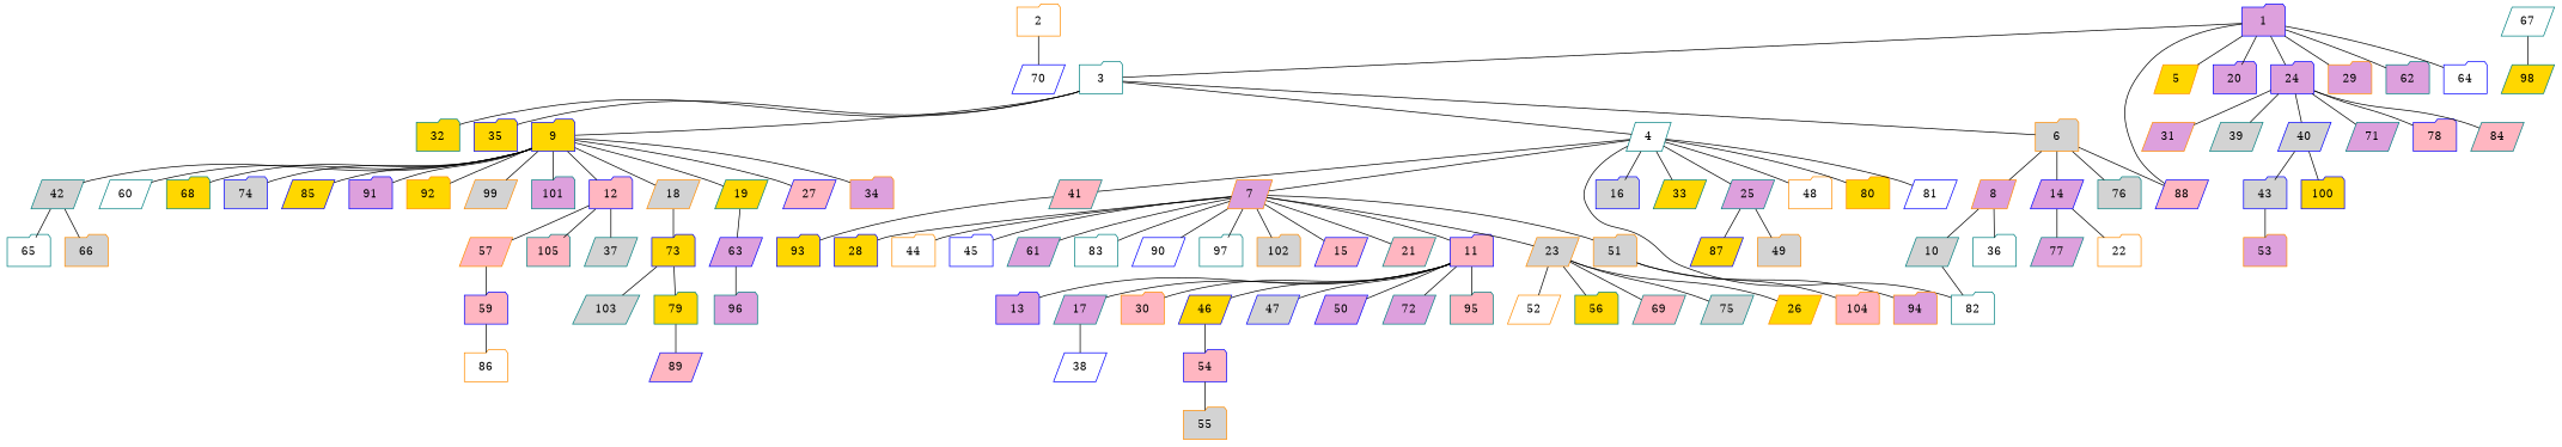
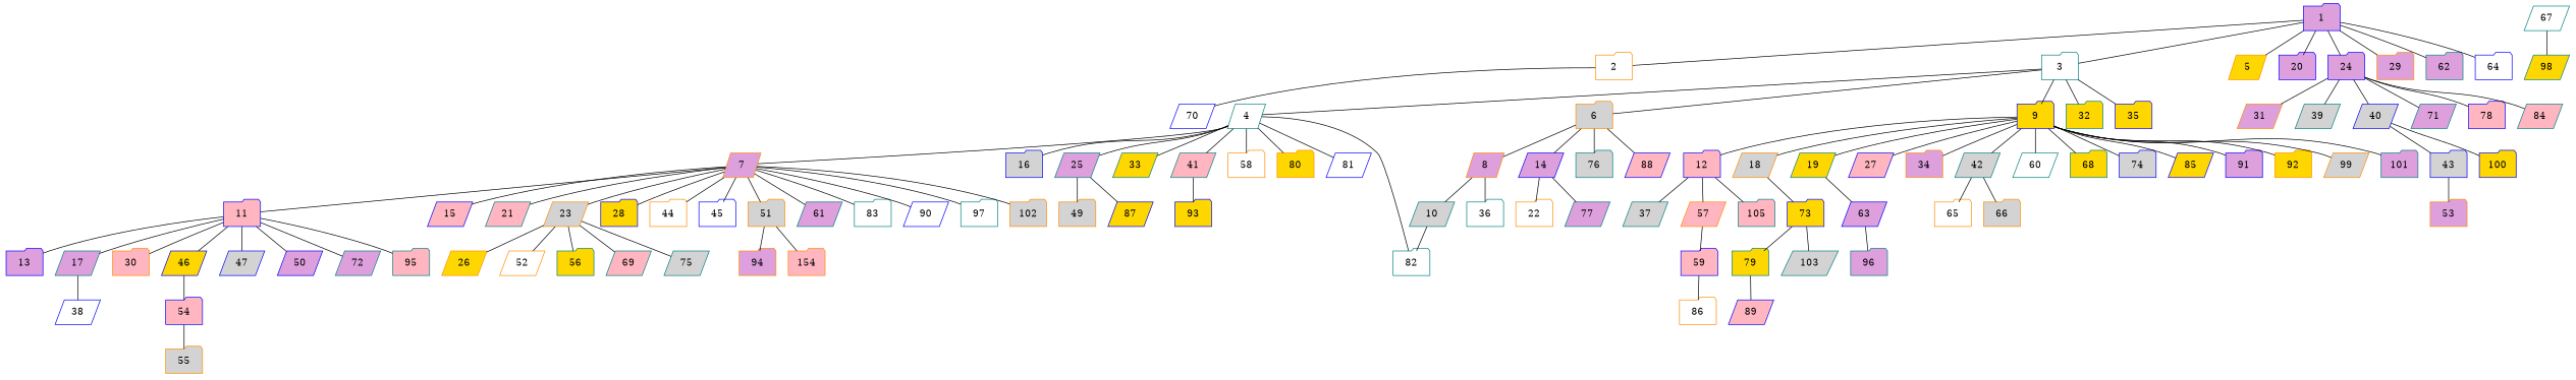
  graph {
    node [color=teal fillcolor=plum shape=folder style=filled]
    2 [color=darkorange fillcolor=white]
    1 [color=blue]
    3 [fillcolor=white]
    5 [color=darkorange fillcolor=gold shape=parallelogram]
    20 [color=blue]
    24 [color=blue]
    29 [color=darkorange]
    62
    64 [color=blue fillcolor=white]
    70 [color=blue fillcolor=white shape=parallelogram]
    4 [fillcolor=white shape=parallelogram]
    6 [color=darkorange fillcolor=lightgrey]
    9 [color=blue fillcolor=gold]
    32 [fillcolor=gold]
    35 [color=blue fillcolor=gold]
    31 [color=darkorange shape=parallelogram]
    39 [fillcolor=lightgrey shape=parallelogram]
    40 [color=blue fillcolor=lightgrey shape=parallelogram]
    71 [shape=parallelogram]
    78 [color=blue fillcolor=lightpink]
    84 [fillcolor=lightpink shape=parallelogram]
    7 [color=darkorange shape=parallelogram]
    16 [color=blue fillcolor=lightgrey]
    25 [shape=parallelogram]
    33 [fillcolor=gold shape=parallelogram]
    41 [fillcolor=lightpink shape=parallelogram]
-   48 [color=darkorange fillcolor=white]
+   48 [color=darkorange fillcolor=white label=58]
    80 [color=darkorange fillcolor=gold]
    81 [color=blue fillcolor=white shape=parallelogram]
    82 [fillcolor=white]
    8 [color=darkorange shape=parallelogram]
    14 [color=blue shape=parallelogram]
    76 [fillcolor=lightgrey]
    88 [color=blue fillcolor=lightpink shape=parallelogram]
    12 [color=blue fillcolor=lightpink]
    18 [color=darkorange fillcolor=lightgrey shape=parallelogram]
    19 [fillcolor=gold shape=parallelogram]
    27 [color=blue fillcolor=lightpink shape=parallelogram]
    34 [color=darkorange]
    42 [fillcolor=lightgrey shape=parallelogram]
    60 [fillcolor=white shape=parallelogram]
    68 [fillcolor=gold]
    74 [color=blue fillcolor=lightgrey]
    85 [color=blue fillcolor=gold shape=parallelogram]
    91 [color=blue]
    92 [color=darkorange fillcolor=gold]
    99 [color=darkorange fillcolor=lightgrey shape=parallelogram]
    101
    11 [color=blue fillcolor=lightpink]
    15 [color=blue fillcolor=lightpink shape=parallelogram]
    21 [fillcolor=lightpink shape=parallelogram]
    23 [color=darkorange fillcolor=lightgrey shape=parallelogram]
    28 [color=blue fillcolor=gold]
    44 [color=darkorange fillcolor=white]
    45 [color=blue fillcolor=white]
    51 [color=darkorange fillcolor=lightgrey]
    61 [shape=parallelogram]
    83 [fillcolor=white]
    90 [color=blue fillcolor=white shape=parallelogram]
    97 [fillcolor=white]
    102 [color=darkorange fillcolor=lightgrey]
    49 [color=darkorange fillcolor=lightgrey]
    87 [color=blue fillcolor=gold shape=parallelogram]
    93 [color=blue fillcolor=gold]
    10 [fillcolor=lightgrey shape=parallelogram]
    36 [fillcolor=white]
    22 [color=darkorange fillcolor=white]
    77 [shape=parallelogram]
    13 [color=blue]
    17 [shape=parallelogram]
    30 [color=darkorange fillcolor=lightpink]
    46 [color=blue fillcolor=gold shape=parallelogram]
    47 [color=blue fillcolor=lightgrey shape=parallelogram]
    50 [color=blue shape=parallelogram]
    72 [shape=parallelogram]
    95 [fillcolor=lightpink]
    26 [color=darkorange fillcolor=gold shape=parallelogram]
    52 [color=darkorange fillcolor=white shape=parallelogram]
    56 [fillcolor=gold]
    69 [fillcolor=lightpink shape=parallelogram]
    75 [fillcolor=lightgrey shape=parallelogram]
    94 [color=darkorange]
-   104 [color=darkorange fillcolor=lightpink]
+   104 [color=darkorange fillcolor=lightpink label=154]
    37 [fillcolor=lightgrey shape=parallelogram]
    57 [color=darkorange fillcolor=lightpink shape=parallelogram]
    105 [fillcolor=lightpink]
    73 [color=blue fillcolor=gold]
    63 [color=blue shape=parallelogram]
-   65 [fillcolor=white]
+   65 [color=darkorange fillcolor=white]
    66 [color=darkorange fillcolor=lightgrey]
    67 [fillcolor=white shape=parallelogram]
    98 [fillcolor=gold shape=parallelogram]
    38 [color=blue fillcolor=white shape=parallelogram]
    54 [color=blue fillcolor=lightpink]
    59 [color=blue fillcolor=lightpink]
    79 [fillcolor=gold]
    103 [fillcolor=lightgrey shape=parallelogram]
    96
    43 [color=blue fillcolor=lightgrey]
    100 [color=blue fillcolor=gold]
    53 [color=darkorange]
    55 [color=darkorange fillcolor=lightgrey]
    86 [color=darkorange fillcolor=white]
    89 [color=blue fillcolor=lightpink shape=parallelogram]
    2 -- 70
-   1 -- 88
+   1 -- 2
    1 -- 3
    1 -- 5
    1 -- 20
    1 -- 24
    1 -- 29
    1 -- 62
    1 -- 64
    3 -- 4
    3 -- 6
    3 -- 9
    3 -- 32
    3 -- 35
    24 -- 31
    24 -- 39
    24 -- 40
    24 -- 71
    24 -- 78
    24 -- 84
    4 -- 7
    4 -- 16
    4 -- 25
    4 -- 33
    4 -- 41
    4 -- 48
    4 -- 80
    4 -- 81
    4 -- 82
    6 -- 8
    6 -- 14
    6 -- 76
    6 -- 88
    9 -- 12
    9 -- 18
    9 -- 19
    9 -- 27
    9 -- 34
    9 -- 42
    9 -- 60
    9 -- 68
    9 -- 74
    9 -- 85
    9 -- 91
    9 -- 92
    9 -- 99
    9 -- 101
    40 -- 43
    40 -- 100
    7 -- 11
    7 -- 15
    7 -- 21
    7 -- 23
    7 -- 28
    7 -- 44
    7 -- 45
    7 -- 51
    7 -- 61
    7 -- 83
    7 -- 90
    7 -- 97
    7 -- 102
    25 -- 49
    25 -- 87
    41 -- 93
    8 -- 10
    8 -- 36
    14 -- 22
    14 -- 77
    12 -- 37
    12 -- 57
    12 -- 105
    18 -- 73
    19 -- 63
    42 -- 65
    42 -- 66
    11 -- 13
    11 -- 17
    11 -- 30
    11 -- 46
    11 -- 47
    11 -- 50
    11 -- 72
    11 -- 95
    23 -- 26
    23 -- 52
    23 -- 56
    23 -- 69
    23 -- 75
    51 -- 94
    51 -- 104
    10 -- 82
    17 -- 38
    46 -- 54
    57 -- 59
    73 -- 79
    73 -- 103
    63 -- 96
    67 -- 98
    54 -- 55
    59 -- 86
    79 -- 89
    43 -- 53
  }
